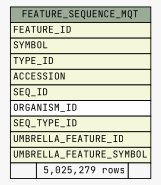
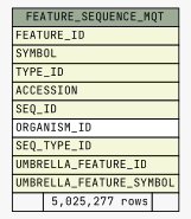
  digraph {
    bgcolor="#f7f7f7"
    fontname="JetBrains Mono"
    fontsize=11
    nodesep=0.18
    rankdir=RL
    ranksep=0.46
-   n1 [fontname="JetBrains Mono" fontsize=11 label=<     <TABLE BORDER="0" CELLBORDER="1" CELLSPACING="0" BGCOLOR="#ffffff">       <TR><TD COLSPAN="3" BGCOLOR="#9bab96" ALIGN="CENTER">FEATURE_SEQUENCE_MQT</TD></TR>       <TR><TD PORT="FEATURE_ID" COLSPAN="3" BGCOLOR="#f4f7da" ALIGN="LEFT">FEATURE_ID</TD></TR>       <TR><TD PORT="SYMBOL" COLSPAN="3" BGCOLOR="#f4f7da" ALIGN="LEFT">SYMBOL</TD></TR>       <TR><TD PORT="TYPE_ID" COLSPAN="3" BGCOLOR="#f4f7da" ALIGN="LEFT">TYPE_ID</TD></TR>       <TR><TD PORT="ACCESSION" COLSPAN="3" BGCOLOR="#f4f7da" ALIGN="LEFT">ACCESSION</TD></TR>       <TR><TD PORT="SEQ_ID" COLSPAN="3" BGCOLOR="#f4f7da" ALIGN="LEFT">SEQ_ID</TD></TR>       <TR><TD PORT="ORGANISM_ID" COLSPAN="3" ALIGN="LEFT">ORGANISM_ID</TD></TR>       <TR><TD PORT="SEQ_TYPE_ID" COLSPAN="3" BGCOLOR="#f4f7da" ALIGN="LEFT">SEQ_TYPE_ID</TD></TR>       <TR><TD PORT="UMBRELLA_FEATURE_ID" COLSPAN="3" BGCOLOR="#f4f7da" ALIGN="LEFT">UMBRELLA_FEATURE_ID</TD></TR>       <TR><TD PORT="UMBRELLA_FEATURE_SYMBOL" COLSPAN="3" BGCOLOR="#f4f7da" ALIGN="LEFT">UMBRELLA_FEATURE_SYMBOL</TD></TR>       <TR><TD ALIGN="LEFT" BGCOLOR="#f7f7f7">  </TD><TD ALIGN="RIGHT" BGCOLOR="#f7f7f7">5,025,279 rows</TD><TD ALIGN="RIGHT" BGCOLOR="#f7f7f7">  </TD></TR>     </TABLE>> shape=plaintext]
+   n1 [fontname="JetBrains Mono" fontsize=11 label=<     <TABLE BORDER="0" CELLBORDER="1" CELLSPACING="0" BGCOLOR="#ffffff">       <TR><TD COLSPAN="3" BGCOLOR="#9bab96" ALIGN="CENTER">FEATURE_SEQUENCE_MQT</TD></TR>       <TR><TD PORT="FEATURE_ID" COLSPAN="3" BGCOLOR="#f4f7da" ALIGN="LEFT">FEATURE_ID</TD></TR>       <TR><TD PORT="SYMBOL" COLSPAN="3" BGCOLOR="#f4f7da" ALIGN="LEFT">SYMBOL</TD></TR>       <TR><TD PORT="TYPE_ID" COLSPAN="3" BGCOLOR="#f4f7da" ALIGN="LEFT">TYPE_ID</TD></TR>       <TR><TD PORT="ACCESSION" COLSPAN="3" BGCOLOR="#f4f7da" ALIGN="LEFT">ACCESSION</TD></TR>       <TR><TD PORT="SEQ_ID" COLSPAN="3" BGCOLOR="#f4f7da" ALIGN="LEFT">SEQ_ID</TD></TR>       <TR><TD PORT="ORGANISM_ID" COLSPAN="3" ALIGN="LEFT">ORGANISM_ID</TD></TR>       <TR><TD PORT="SEQ_TYPE_ID" COLSPAN="3" BGCOLOR="#f4f7da" ALIGN="LEFT">SEQ_TYPE_ID</TD></TR>       <TR><TD PORT="UMBRELLA_FEATURE_ID" COLSPAN="3" BGCOLOR="#f4f7da" ALIGN="LEFT">UMBRELLA_FEATURE_ID</TD></TR>       <TR><TD PORT="UMBRELLA_FEATURE_SYMBOL" COLSPAN="3" BGCOLOR="#f4f7da" ALIGN="LEFT">UMBRELLA_FEATURE_SYMBOL</TD></TR>       <TR><TD ALIGN="LEFT" BGCOLOR="#f7f7f7">  </TD><TD ALIGN="RIGHT" BGCOLOR="#f7f7f7">5,025,277 rows</TD><TD ALIGN="RIGHT" BGCOLOR="#f7f7f7">  </TD></TR>     </TABLE>> shape=plaintext]
  }
